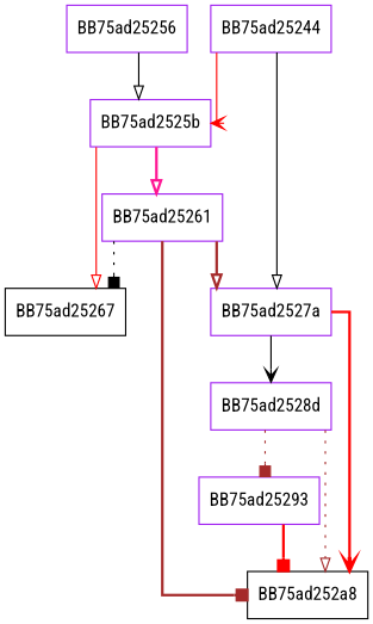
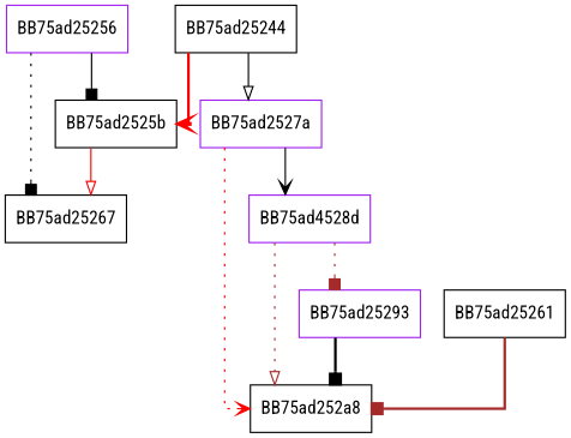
  digraph {
    fontname="Roboto Condensed"
    splines=ortho
    node [color=purple fontname="Roboto Condensed" shape=box]
    edge [arrowhead=onormal color=red fontname="Roboto Condensed" style=solid]
-   BB75ad2525b
-   BB75ad25244
+   BB75ad2525b [color=black]
+   BB75ad25244 [color=black]
    BB75ad2527a
    BB75ad25267 [color=black]
-   BB75ad25261
+   BB75ad25261 [color=black]
    BB75ad25256
    BB75ad252a8 [color=black]
-   BB75ad2528d
+   BB75ad2528d [label=BB75ad4528d]
    BB75ad25293
    BB75ad2525b -> BB75ad25267
-   BB75ad2525b -> BB75ad25261 [color=deeppink style=bold]
-   BB75ad25244 -> BB75ad2525b [arrowhead=vee]
+   BB75ad25244 -> BB75ad2525b [arrowhead=vee style=bold]
    BB75ad25244 -> BB75ad2527a [color=black]
-   BB75ad2527a -> BB75ad252a8 [arrowhead=vee style=bold]
+   BB75ad2527a -> BB75ad252a8 [arrowhead=vee style=dotted]
    BB75ad2527a -> BB75ad2528d [arrowhead=vee color=black]
-   BB75ad25261 -> BB75ad2527a [color=brown style=bold]
-   BB75ad25261 -> BB75ad25267 [arrowhead=box color=black style=dotted]
+   BB75ad25256 -> BB75ad25267 [arrowhead=box color=black style=dotted]
    BB75ad25261 -> BB75ad252a8 [arrowhead=box color=brown style=bold]
-   BB75ad25256 -> BB75ad2525b [color=black]
+   BB75ad25256 -> BB75ad2525b [arrowhead=box color=black]
    BB75ad2528d -> BB75ad252a8 [color=brown style=dotted]
    BB75ad2528d -> BB75ad25293 [arrowhead=box color=brown style=dotted]
-   BB75ad25293 -> BB75ad252a8 [arrowhead=box style=bold]
+   BB75ad25293 -> BB75ad252a8 [arrowhead=box color=black style=bold]
  }
